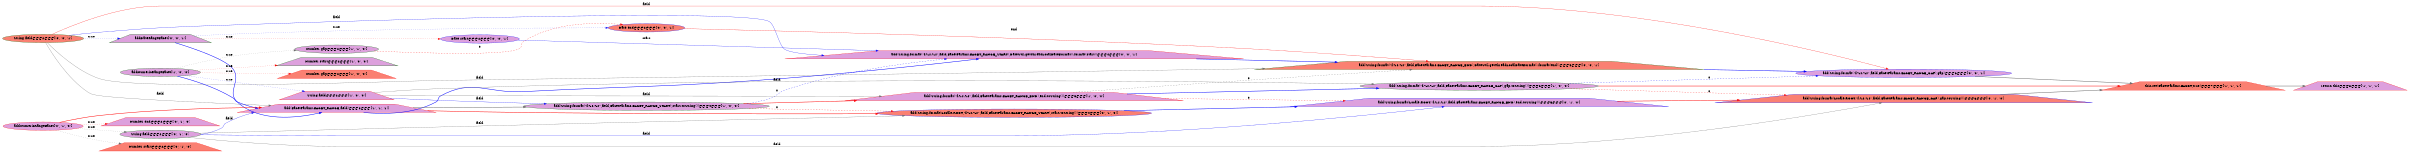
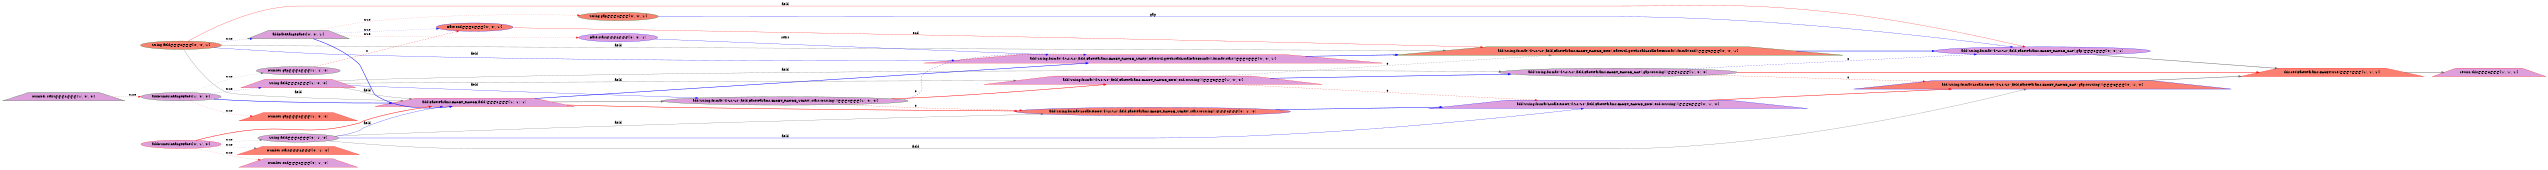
  digraph {
    rankdir=LR
    node [color=red fillcolor=plum shape=trapezium style=filled]
    edge [color=blue style=bold]
    n1 [label="add(String.format(\"f.%s.%s\",field,FacetParams.FACET_RANGE_END),end.toString())@@@5@@@['1', '0', '0']"]
    n2 [color=darkgreen fillcolor=salmon label="add(String.format(\"f.%s.%s\",field,FacetParams.FACET_RANGE_END),DateUtil.getThreadLocalDateFormat().format(end))@@@5@@@['0', '0', '1']"]
    n3 [color=darkgreen label="add(String.format(\"f.%s.%s\",field,FacetParams.FACET_RANGE_GAP),gap.toString())@@@6@@@['1', '0', '0']" shape=ellipse]
    n4 [color=blue label="add(String.format(Locale.ROOT,\"f.%s.%s\",field,FacetParams.FACET_RANGE_END),end.toString())@@@5@@@['0', '1', '0']"]
    n5 [color=blue label="add(String.format(\"f.%s.%s\",field,FacetParams.FACET_RANGE_GAP),gap)@@@6@@@['0', '0', '1']" shape=ellipse]
    n6 [color=blue fillcolor=salmon label="add(String.format(Locale.ROOT,\"f.%s.%s\",field,FacetParams.FACET_RANGE_GAP),gap.toString())@@@6@@@['0', '1', '0']"]
    n7 [fillcolor=salmon label="this.set(FacetParams.FACET,true)@@@7@@@['1', '1', '1']"]
    n8 [label="Number end@@@2@@@['0', '1', '0']"]
    n9 [label="return this@@@8@@@['1', '1', '1']"]
    n10 [fillcolor=salmon label="Number gap@@@2@@@['1', '0', '0']"]
+   n11 [color=darkgreen fillcolor=salmon label="String gap@@@2@@@['0', '0', '1']" shape=ellipse]
    n12 [color=darkgreen fillcolor=salmon label="String field@@@2@@@['0', '0', '1']" shape=ellipse]
    n13 [label="add(FacetParams.FACET_RANGE,field)@@@3@@@['1', '1', '1']"]
    n14 [label="add(String.format(\"f.%s.%s\",field,FacetParams.FACET_RANGE_START),DateUtil.getThreadLocalDateFormat().format(start))@@@4@@@['0', '0', '1']"]
    n15 [color=darkgreen label="addDateRangeFacet['0', '0', '1']"]
    n16 [color=darkgreen label="add(String.format(\"f.%s.%s\",field,FacetParams.FACET_RANGE_START),start.toString())@@@4@@@['1', '0', '0']" shape=ellipse]
    n17 [color=blue fillcolor=salmon label="add(String.format(Locale.ROOT,\"f.%s.%s\",field,FacetParams.FACET_RANGE_START),start.toString())@@@4@@@['0', '1', '0']" shape=ellipse]
    n18 [label="String field@@@2@@@['1', '0', '0']"]
    n19 [color=blue fillcolor=salmon label="Date end@@@2@@@['0', '0', '1']" shape=ellipse]
    n20 [color=darkgreen label="Number start@@@2@@@['1', '0', '0']"]
    n21 [color=darkgreen label="addNumericRangeFacet['1', '0', '0']" shape=ellipse]
    n22 [color=darkgreen label="Number gap@@@2@@@['1', '1', '0']" shape=ellipse]
    n23 [label="addNumericRangeFacet['0', '1', '0']" shape=ellipse]
    n24 [color=darkgreen label="String field@@@2@@@['0', '1', '0']" shape=ellipse]
    n25 [fillcolor=salmon label="Number start@@@2@@@['0', '1', '0']"]
    n26 [color=blue label="Date start@@@2@@@['0', '0', '1']" shape=ellipse]
    n1 -> n2 [color=gray40 label=0 style=dashed]
    n1 -> n3
    n1 -> n4 [color=red label=0 style=dashed]
    n2 -> n5
    n3 -> n5 [label=0 style=dashed]
    n3 -> n6 [color=red label=0 style=dashed]
    n3 -> n7 [color=red]
    n4 -> n6 [color=red]
    n5 -> n7 [color=gray40]
    n6 -> n7 [color=gray40]
    n7 -> n9 [color=gray40]
+   n11 -> n5 [label=gap style=solid]
    n12 -> n2 [color=gray40 label=field style=solid]
    n12 -> n5 [color=red label=field style=solid]
    n12 -> n13 [color=gray40 label=field style=solid]
    n12 -> n14 [label=field style=solid]
    n12 -> n15 [label=true style=dotted]
    n13 -> n14
    n13 -> n16 [color=gray40]
    n13 -> n17 [color=red]
    n14 -> n2
+   n15 -> n11 [color=red label=true style=dotted]
    n15 -> n13
    n15 -> n19 [label=true style=dotted]
    n15 -> n26 [color=red label=true style=dotted]
    n16 -> n1 [color=red]
    n16 -> n14 [label=0 style=dashed]
    n16 -> n17 [color=red label=0 style=dashed]
    n17 -> n4
    n18 -> n1 [color=gray40 label=field style=solid]
    n18 -> n3 [color=gray40 label=field style=solid]
+   n18 -> n13 [color=gray40 label=field style=solid]
    n18 -> n16 [label=field style=solid]
    n19 -> n2 [color=red label=end style=solid]
    n21 -> n10 [color=red label=true style=dotted]
    n21 -> n13
    n21 -> n18 [label=true style=dotted]
-   n21 -> n20 [color=red label=true style=dotted]
+   n20 -> n21 [color=red label=true style=dotted]
    n21 -> n22 [color=gray40 label=true style=dotted]
    n22 -> n19 [color=red label=0 style=dashed]
    n23 -> n8 [color=red label=true style=dotted]
    n23 -> n13 [color=red]
    n23 -> n24 [color=gray40 label=true style=dotted]
    n23 -> n25 [color=gray40 label=true style=dotted]
    n24 -> n4 [label=field style=solid]
    n24 -> n6 [color=gray40 label=field style=solid]
    n24 -> n13 [label=field style=solid]
    n24 -> n17 [color=gray40 label=field style=solid]
    n26 -> n14 [label=start style=solid]
  }
